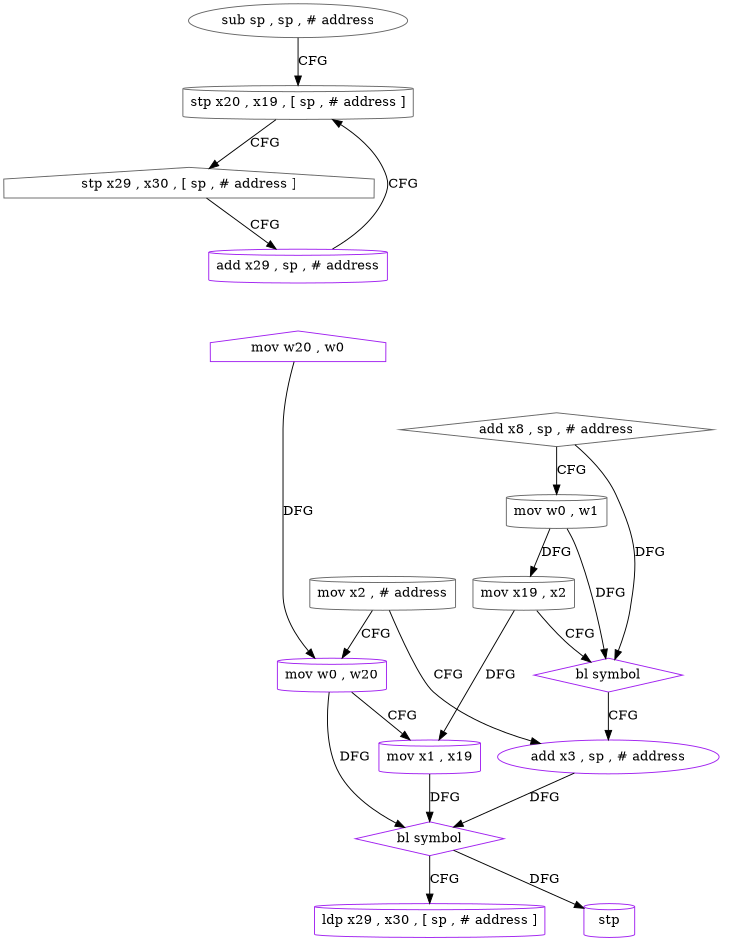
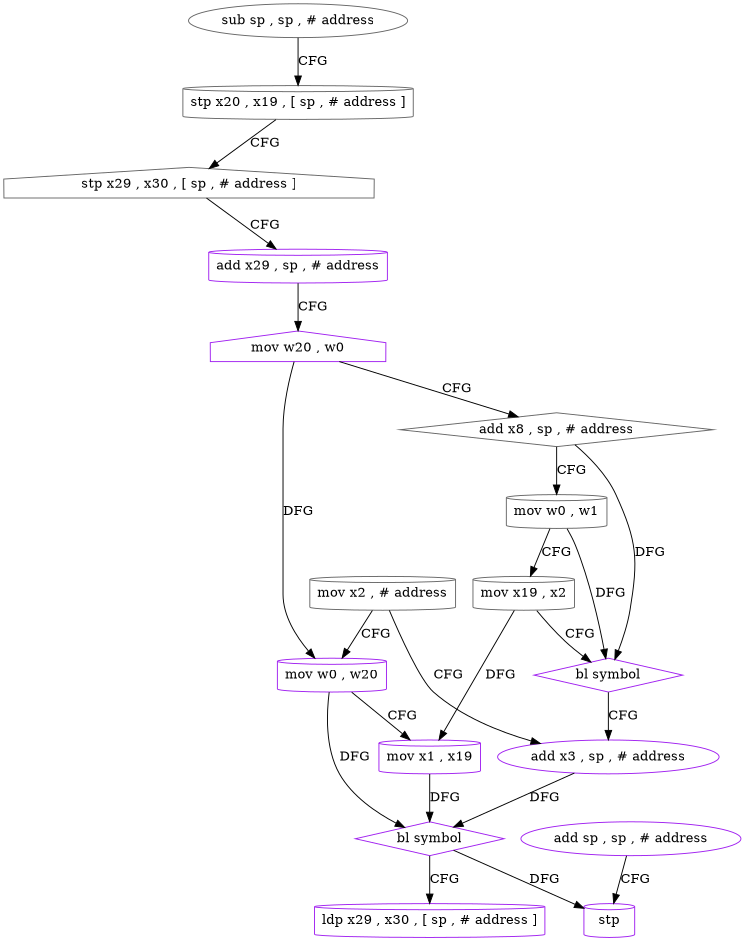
  digraph {
    node [color=purple shape=cylinder]
    n1 [color=gray40 label="sub sp , sp , # address" shape=ellipse]
    n2 [color=gray40 label="stp x20 , x19 , [ sp , # address ]"]
    n3 [color=gray40 label="stp x29 , x30 , [ sp , # address ]" shape=house]
    n4 [label="add x29 , sp , # address"]
    n5 [label="mov w20 , w0" shape=house]
    n6 [color=gray40 label="add x8 , sp , # address" shape=diamond]
    n7 [label="mov w0 , w20"]
    n8 [color=gray40 label="mov w0 , w1"]
    n9 [label="bl symbol" shape=diamond]
    n10 [label="mov x1 , x19"]
    n11 [label="bl symbol" shape=diamond]
    n12 [color=gray40 label="mov x19 , x2"]
    n13 [label="add x3 , sp , # address" shape=ellipse]
    n14 [color=gray40 label="mov x2 , # address"]
    n15 [label="ldp x29 , x30 , [ sp , # address ]"]
    n16 [label=stp]
+   n17 [label="add sp , sp , # address" shape=ellipse]
    n1 -> n2 [label=CFG]
    n2 -> n3 [label=CFG]
    n3 -> n4 [label=CFG]
-   n4 -> n2 [label=CFG]
+   n4 -> n5 [label=CFG]
+   n5 -> n6 [label=CFG]
    n5 -> n7 [label=DFG]
    n6 -> n8 [label=CFG]
    n6 -> n9 [label=DFG]
    n7 -> n10 [label=CFG]
    n7 -> n11 [label=DFG]
    n8 -> n9 [label=DFG]
-   n8 -> n12 [label=DFG]
+   n8 -> n12 [label=CFG]
    n9 -> n13 [label=CFG]
    n10 -> n11 [label=DFG]
    n11 -> n15 [label=CFG]
    n11 -> n16 [label=DFG]
    n12 -> n9 [label=CFG]
    n12 -> n10 [label=DFG]
    n13 -> n11 [label=DFG]
    n14 -> n7 [label=CFG]
    n14 -> n13 [label=CFG]
+   n17 -> n16 [label=CFG]
  }
